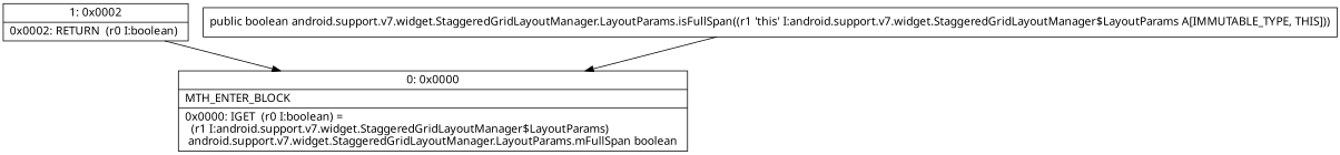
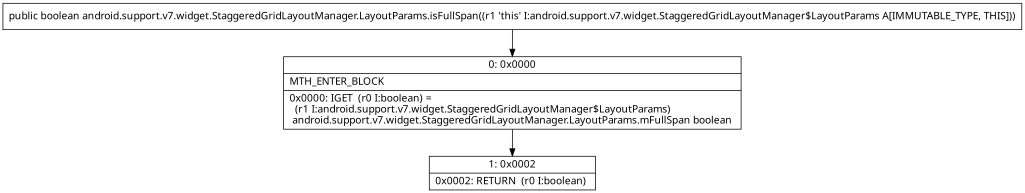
  digraph {
    fontname="Noto Sans"
    node [shape=record fontname="Noto Sans"]
    edge [fontname="Noto Sans"]
    n1 [label="{0\:\ 0x0000|MTH_ENTER_BLOCK\l|0x0000: IGET  (r0 I:boolean) = \l  (r1 I:android.support.v7.widget.StaggeredGridLayoutManager$LayoutParams)\l android.support.v7.widget.StaggeredGridLayoutManager.LayoutParams.mFullSpan boolean \l}"]
    n2 [label="{1\:\ 0x0002|0x0002: RETURN  (r0 I:boolean) \l}"]
    n3 [label="{public boolean android.support.v7.widget.StaggeredGridLayoutManager.LayoutParams.isFullSpan((r1 'this' I:android.support.v7.widget.StaggeredGridLayoutManager$LayoutParams A[IMMUTABLE_TYPE, THIS])) }"]
-   n2 -> n1
+   n1 -> n2
    n3 -> n1
  }
